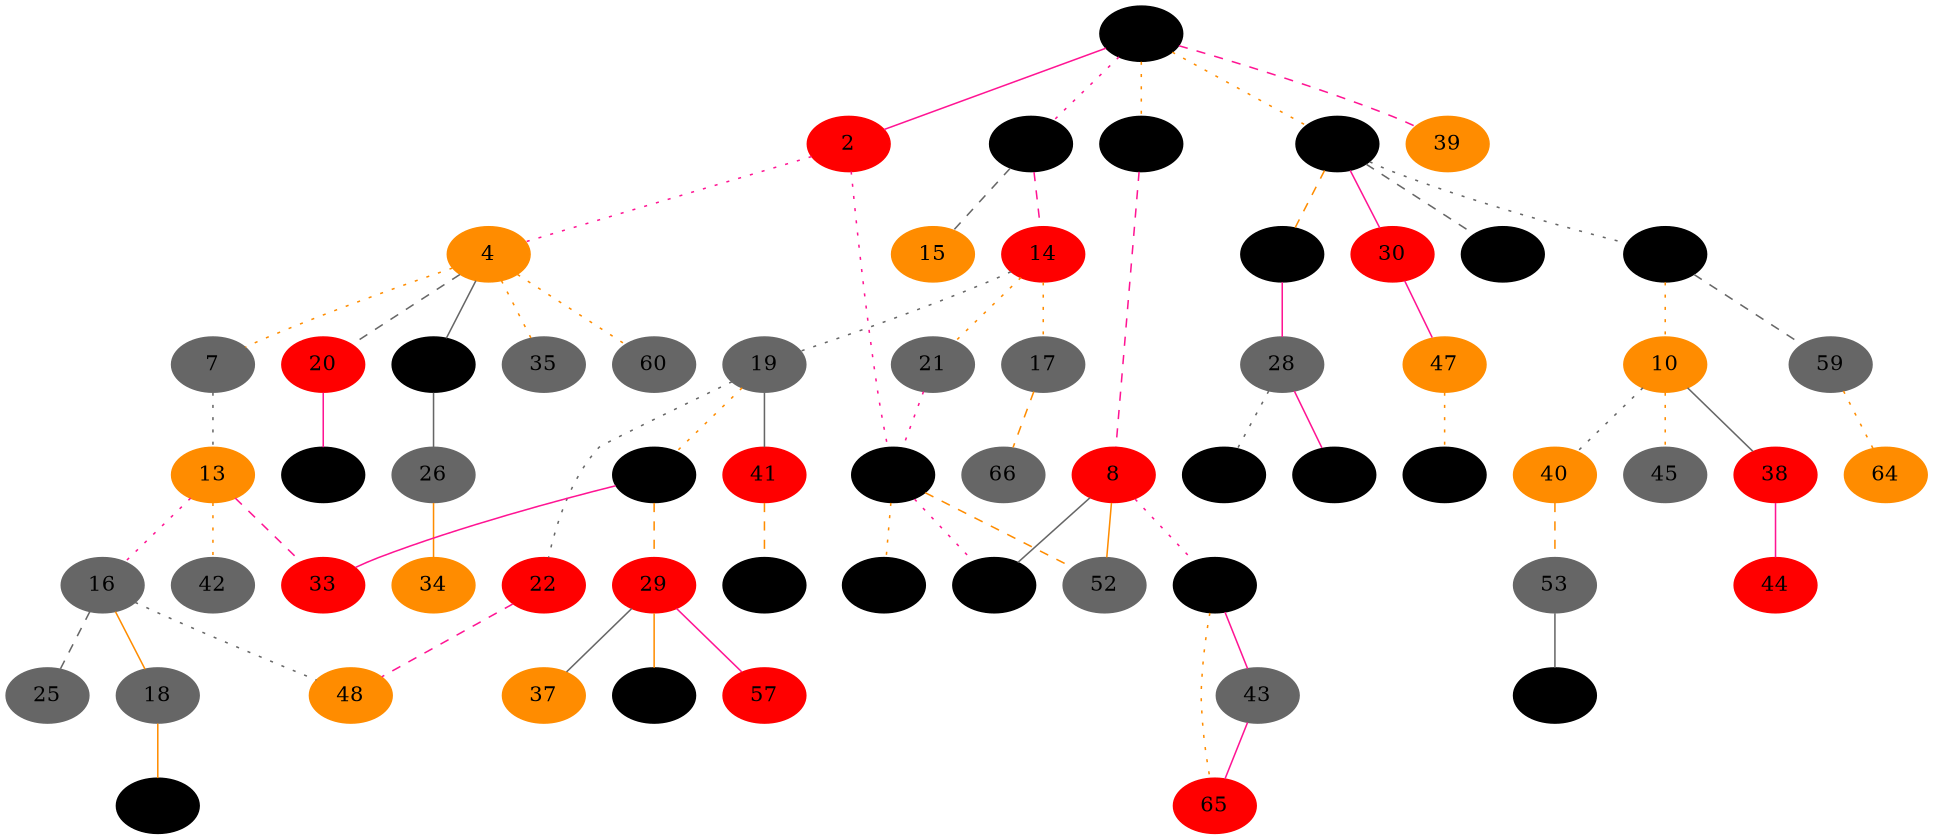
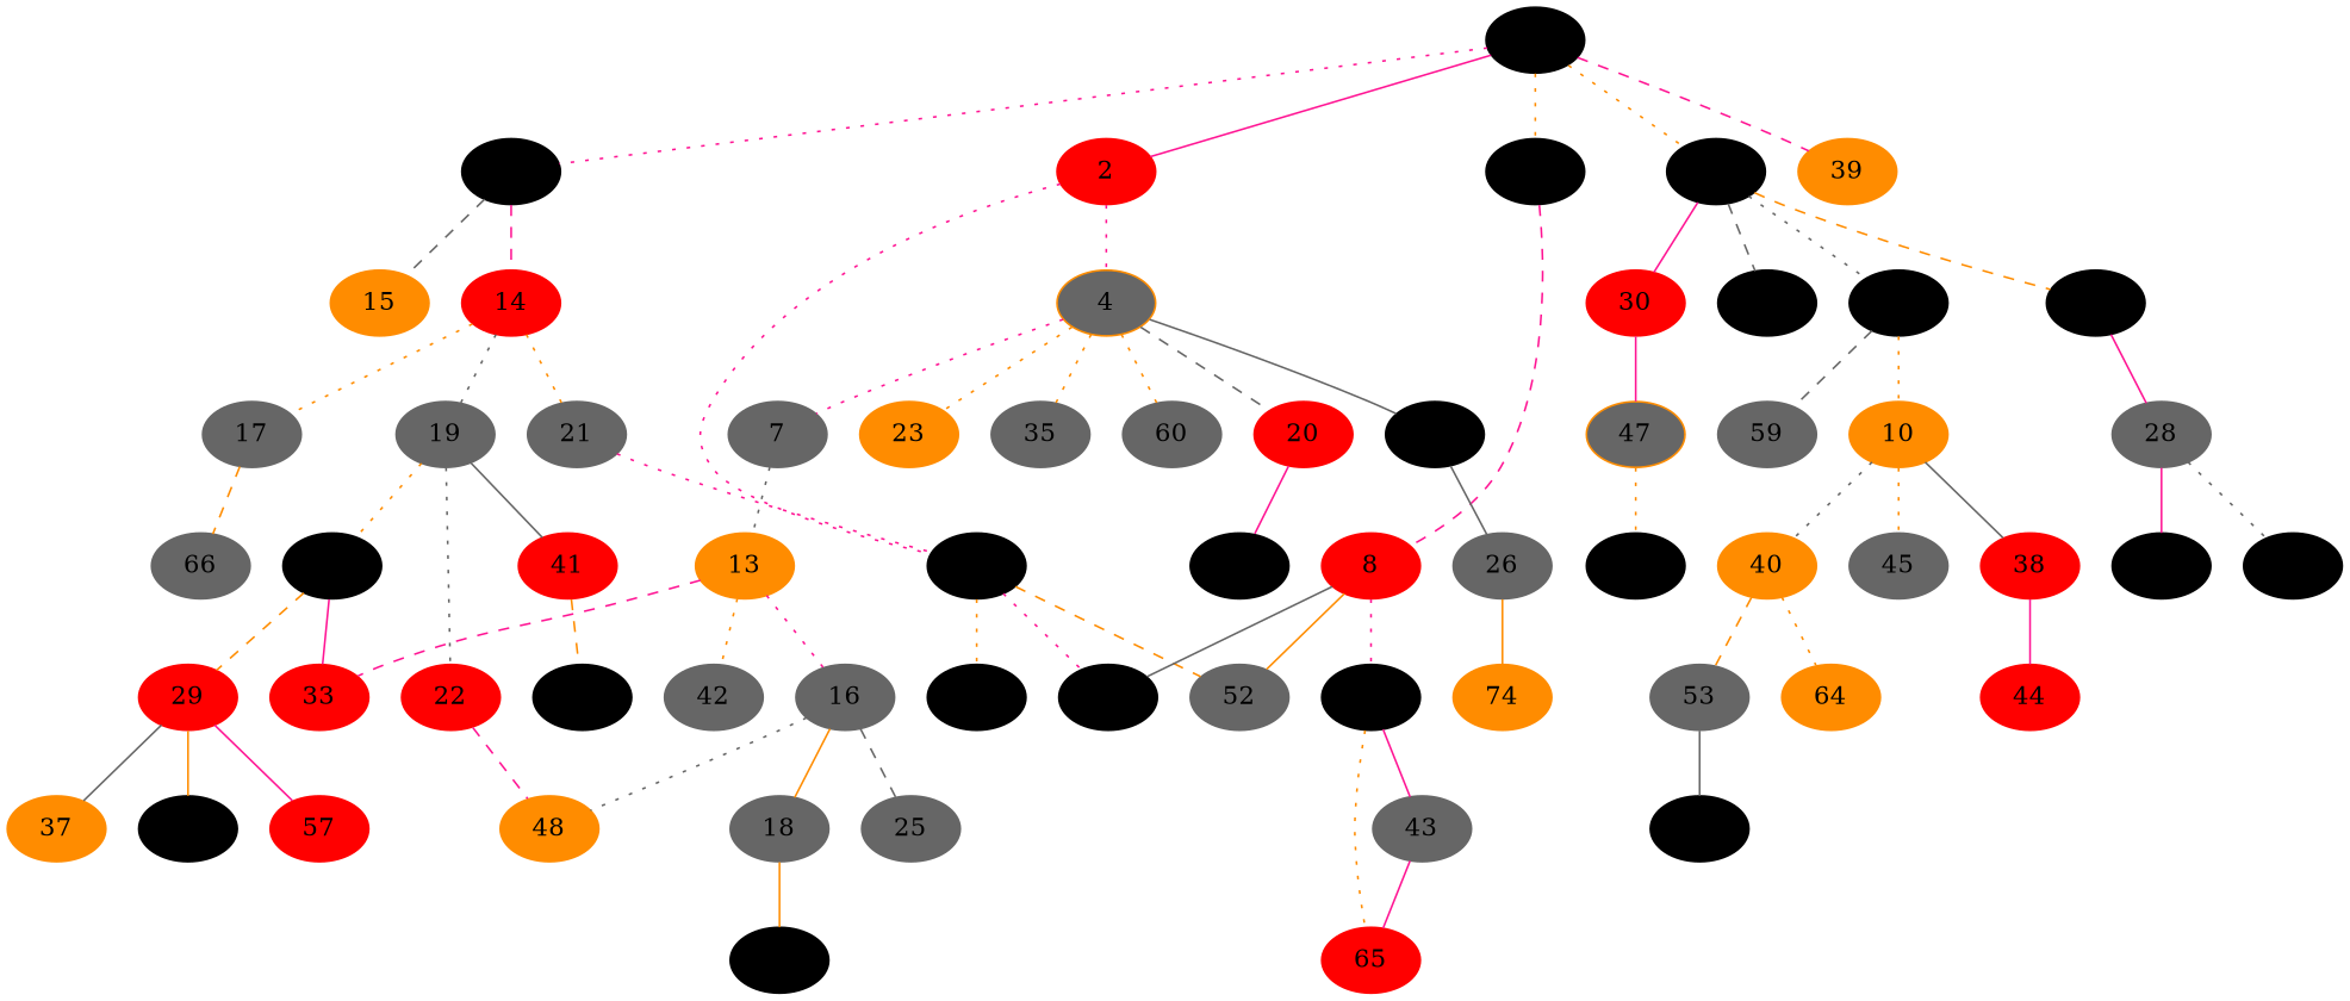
  graph {
    node [color=black style=filled]
    edge [color=darkorange style=dotted]
    2 [color=red]
    1
    3
    5
    12
    39 [color=darkorange]
-   4 [color=darkorange]
+   4 [color=darkorange fillcolor=gray40]
    36
    8 [color=red]
    9
    11
    30 [color=red]
    56
    14 [color=red]
    15 [color=darkorange]
    6
    7 [color=gray40]
    20 [color=red]
+   23 [color=darkorange]
    35 [color=gray40]
    60 [color=gray40]
    52 [color=gray40]
    61
    63
    27
    26 [color=gray40]
    13 [color=darkorange]
    32
    10 [color=darkorange]
    59 [color=gray40]
    28 [color=gray40]
-   47 [color=darkorange]
-   34 [color=darkorange]
+   47 [color=darkorange fillcolor=gray40]
+   34 [color=darkorange label=74]
    16 [color=gray40]
    33 [color=red]
    42 [color=gray40]
    43 [color=gray40]
    65 [color=red]
    38 [color=red]
    40 [color=darkorange]
    45 [color=gray40]
    64 [color=darkorange]
    44 [color=red]
    53 [color=gray40]
    31
    62
    17 [color=gray40]
    19 [color=gray40]
    21 [color=gray40]
    18 [color=gray40]
    25 [color=gray40]
    48 [color=darkorange]
    66 [color=gray40]
    22 [color=red]
    24
    41 [color=red]
    46
    29 [color=red]
    50
    37 [color=darkorange]
    51
    57 [color=red]
    49
    54
    2 -- 4 [color=deeppink]
    2 -- 36 [color=deeppink]
    1 -- 2 [color=deeppink style=solid]
    1 -- 3
    1 -- 5
    1 -- 12 [color=deeppink]
    1 -- 39 [color=deeppink style=dashed]
    3 -- 8 [color=deeppink style=dashed]
    5 -- 9 [color=gray40]
    5 -- 11 [style=dashed]
    5 -- 30 [color=deeppink style=solid]
    5 -- 56 [color=gray40 style=dashed]
    12 -- 14 [color=deeppink style=dashed]
    12 -- 15 [color=gray40 style=dashed]
    4 -- 6 [color=gray40 style=solid]
-   4 -- 7
+   4 -- 7 [color=deeppink]
    4 -- 20 [color=gray40 style=dashed]
+   4 -- 23
    4 -- 35
    4 -- 60
    36 -- 52 [style=dashed]
    36 -- 61 [color=deeppink]
    36 -- 63
    8 -- 52 [style=solid]
    8 -- 61 [color=gray40 style=solid]
    8 -- 27 [color=deeppink]
    9 -- 10
    9 -- 59 [color=gray40 style=dashed]
    11 -- 28 [color=deeppink style=solid]
    30 -- 47 [color=deeppink style=solid]
    14 -- 17
    14 -- 19 [color=gray40]
    14 -- 21
    6 -- 26 [color=gray40 style=solid]
    7 -- 13 [color=gray40]
    20 -- 32 [color=deeppink style=solid]
    27 -- 43 [color=deeppink style=solid]
    27 -- 65
    26 -- 34 [style=solid]
    13 -- 16 [color=deeppink]
    13 -- 33 [color=deeppink style=dashed]
    13 -- 42
    10 -- 38 [color=gray40 style=solid]
    10 -- 40 [color=gray40]
    10 -- 45
-   59 -- 64
+   40 -- 64
    28 -- 31 [color=gray40]
    28 -- 62 [color=deeppink style=solid]
    47 -- 49
    16 -- 18 [style=solid]
    16 -- 25 [color=gray40 style=dashed]
    16 -- 48 [color=gray40]
    43 -- 65 [color=deeppink style=solid]
    38 -- 44 [color=deeppink style=solid]
    40 -- 53 [style=dashed]
    53 -- 54 [color=gray40 style=solid]
    17 -- 66 [style=dashed]
    19 -- 22 [color=gray40]
    19 -- 24
    19 -- 41 [color=gray40 style=solid]
    21 -- 36 [color=deeppink]
    18 -- 46 [style=solid]
    22 -- 48 [color=deeppink style=dashed]
    24 -- 33 [color=deeppink style=solid]
    24 -- 29 [style=dashed]
    41 -- 50 [style=dashed]
    29 -- 37 [color=gray40 style=solid]
    29 -- 51 [style=solid]
    29 -- 57 [color=deeppink style=solid]
  }
